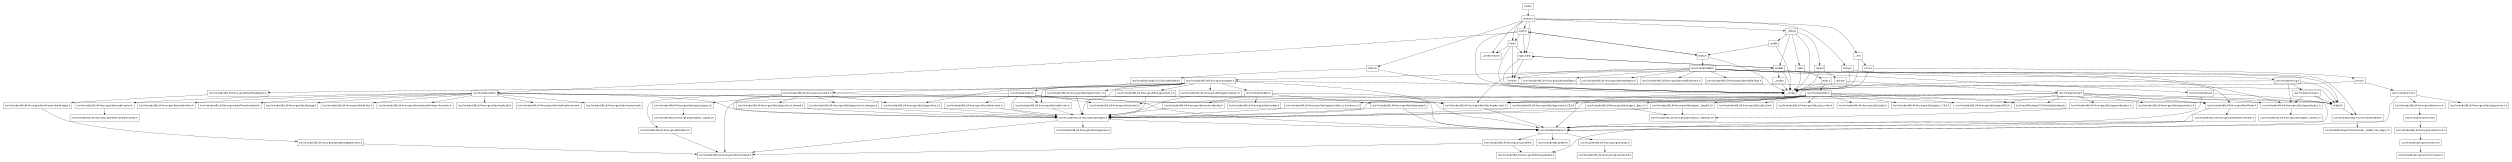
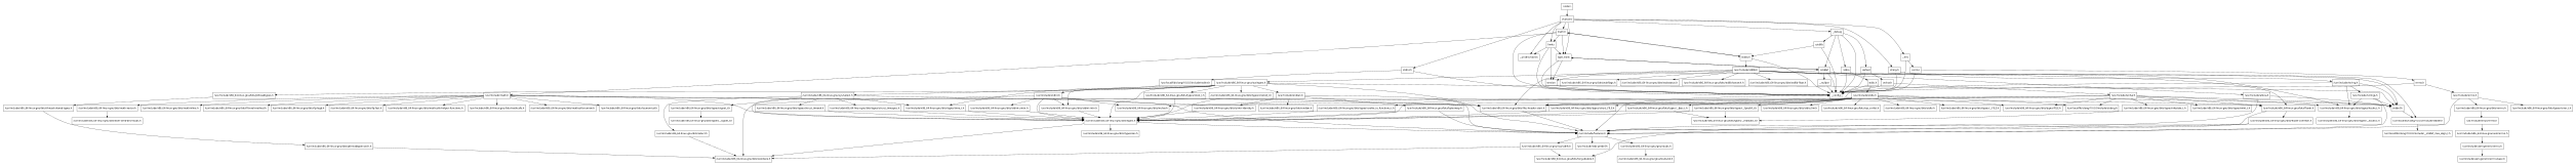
  digraph {
    fontname="Noto Sans"
    node [fontname="Noto Sans" shape=box]
    edge [fontname="Noto Sans"]
    n1 [label="\<stdin\>"]
    n2 [label=charconv]
    n3 [label=__errc]
    n4 [label=type_traits]
    n5 [label=limits]
    n6 [label=__undef_macros]
    n7 [label="stdint.h"]
    n8 [label="string.h"]
    n9 [label="math.h"]
    n10 [label=__debug]
    n11 [label=cerrno]
    n12 [label=__config]
    n13 [label=cstddef]
    n14 [label=version]
    n15 [label="/usr/local/lib/clang/10.0.0/include/stdint.h"]
    n16 [label="/usr/include/string.h"]
    n17 [label="stdlib.h"]
    n18 [label="/usr/include/math.h"]
    n19 [label=iosfwd]
    n20 [label=cstdlib]
    n21 [label=cstdio]
    n22 [label="/usr/include/x86_64-linux-gnu/gnu/stubs-64.h"]
    n23 [label="/usr/include/x86_64-linux-gnu/bits/types/cookie_io_functions_t.h"]
    n24 [label="/usr/include/x86_64-linux-gnu/bits/types.h"]
    n25 [label="/usr/include/features.h"]
    n26 [label="/usr/include/x86_64-linux-gnu/bits/wordsize.h"]
    n27 [label="/usr/include/x86_64-linux-gnu/bits/typesizes.h"]
    n28 [label="/usr/include/x86_64-linux-gnu/bits/stdio_lim.h"]
    n29 [label="/usr/include/x86_64-linux-gnu/bits/sys_errlist.h"]
    n30 [label="/usr/include/x86_64-linux-gnu/bits/stdio.h"]
    n31 [label="errno.h"]
    n32 [label="/usr/include/errno.h"]
    n33 [label="/usr/include/x86_64-linux-gnu/bits/errno.h"]
    n34 [label="/usr/include/x86_64-linux-gnu/bits/types/error_t.h"]
    n35 [label="/usr/include/linux/errno.h"]
    n36 [label="/usr/include/stdc-predef.h"]
    n37 [label="/usr/include/x86_64-linux-gnu/sys/cdefs.h"]
    n38 [label="/usr/include/x86_64-linux-gnu/gnu/stubs.h"]
    n39 [label="/usr/include/x86_64-linux-gnu/asm/errno.h"]
    n40 [label="/usr/include/asm-generic/errno.h"]
    n41 [label="/usr/include/asm-generic/errno-base.h"]
    n42 [label="/usr/local/lib/clang/10.0.0/include/stddef.h"]
    n43 [label=__nullptr]
    n44 [label="/usr/local/lib/clang/10.0.0/include/__stddef_max_align_t.h"]
    n45 [label="/usr/include/stdint.h"]
    n46 [label="/usr/include/x86_64-linux-gnu/bits/libc-header-start.h"]
    n47 [label="/usr/include/x86_64-linux-gnu/bits/wchar.h"]
    n48 [label="/usr/include/x86_64-linux-gnu/bits/stdint-intn.h"]
    n49 [label="/usr/include/x86_64-linux-gnu/bits/stdint-uintn.h"]
    n50 [label="stddef.h"]
    n51 [label="/usr/include/x86_64-linux-gnu/bits/types/locale_t.h"]
    n52 [label="/usr/include/strings.h"]
    n53 [label="/usr/include/x86_64-linux-gnu/bits/types/__locale_t.h"]
    n54 [label="/usr/include/x86_64-linux-gnu/bits/long-double.h"]
    n55 [label="/usr/include/stdlib.h"]
    n56 [label="/usr/include/x86_64-linux-gnu/bits/floatn.h"]
    n57 [label="/usr/include/x86_64-linux-gnu/bits/math-vector.h"]
    n58 [label="/usr/include/x86_64-linux-gnu/bits/flt-eval-method.h"]
    n59 [label="/usr/include/x86_64-linux-gnu/bits/fp-logb.h"]
    n60 [label="/usr/include/x86_64-linux-gnu/bits/fp-fast.h"]
    n61 [label="/usr/include/x86_64-linux-gnu/bits/mathcalls-helper-functions.h"]
    n62 [label="/usr/include/x86_64-linux-gnu/bits/mathcalls.h"]
    n63 [label="/usr/include/x86_64-linux-gnu/bits/mathcalls-narrow.h"]
    n64 [label="/usr/include/x86_64-linux-gnu/bits/iscanonical.h"]
    n65 [label="/usr/include/x86_64-linux-gnu/bits/mathinline.h"]
    n66 [label="/usr/include/x86_64-linux-gnu/bits/waitflags.h"]
    n67 [label="/usr/include/x86_64-linux-gnu/bits/waitstatus.h"]
    n68 [label="/usr/include/x86_64-linux-gnu/sys/types.h"]
    n69 [label="/usr/include/alloca.h"]
    n70 [label="/usr/include/x86_64-linux-gnu/bits/stdlib-bsearch.h"]
    n71 [label="/usr/include/x86_64-linux-gnu/bits/stdlib-float.h"]
    n72 [label="/usr/include/x86_64-linux-gnu/bits/floatn-common.h"]
    n73 [label="/usr/include/x86_64-linux-gnu/bits/types/clock_t.h"]
    n74 [label="/usr/include/x86_64-linux-gnu/bits/types/clockid_t.h"]
    n75 [label="/usr/include/x86_64-linux-gnu/bits/types/time_t.h"]
-   n76 [label="/usr/include/x86_64-linux-gnu/bits/types/timer_t.h"]
    n77 [label="/usr/include/endian.h"]
    n78 [label="/usr/include/x86_64-linux-gnu/sys/select.h"]
    n79 [label="/usr/include/x86_64-linux-gnu/bits/pthreadtypes.h"]
    n80 [label="/usr/include/x86_64-linux-gnu/bits/endian.h"]
    n81 [label="/usr/include/x86_64-linux-gnu/bits/byteswap.h"]
    n82 [label="/usr/include/x86_64-linux-gnu/bits/uintn-identity.h"]
    n83 [label="/usr/include/x86_64-linux-gnu/bits/select.h"]
    n84 [label="/usr/include/x86_64-linux-gnu/bits/types/sigset_t.h"]
    n85 [label="/usr/include/x86_64-linux-gnu/bits/types/struct_timeval.h"]
    n86 [label="/usr/include/x86_64-linux-gnu/bits/types/struct_timespec.h"]
    n87 [label="/usr/include/x86_64-linux-gnu/bits/thread-shared-types.h"]
    n88 [label="/usr/include/x86_64-linux-gnu/bits/types/__sigset_t.h"]
    n89 [label="/usr/include/x86_64-linux-gnu/bits/pthreadtypes-arch.h"]
    n90 [label="/usr/include/x86_64-linux-gnu/bits/libm-simd-decl-stubs.h"]
    n91 [label="wchar.h"]
    n92 [label="stdio.h"]
    n93 [label="/usr/include/wchar.h"]
    n94 [label="/usr/local/lib/clang/10.0.0/include/stdarg.h"]
    n95 [label="/usr/include/x86_64-linux-gnu/bits/types/wint_t.h"]
    n96 [label="/usr/include/x86_64-linux-gnu/bits/types/mbstate_t.h"]
    n97 [label="/usr/include/x86_64-linux-gnu/bits/types/FILE.h"]
-   n98 [label="/usr/include/x86_64-linux-gnu/bits/alloca/__mbstate_t.h"]
+   n98 [label="/usr/include/x86_64-linux-gnu/bits/types/__mbstate_t.h"]
    n99 [label="/usr/include/x86_64-linux-gnu/bits/types/__FILE.h"]
    n100 [label="/usr/include/stdio.h"]
    n101 [label="/usr/include/x86_64-linux-gnu/bits/types/__fpos_t.h"]
    n102 [label="/usr/include/x86_64-linux-gnu/bits/types/__fpos64_t.h"]
    n103 [label="/usr/include/x86_64-linux-gnu/bits/types/struct_FILE.h"]
    n1 -> n2
    n2 -> n3
    n2 -> n4
    n2 -> n5
    n2 -> n6
    n2 -> n7
    n2 -> n8
    n2 -> n9
    n2 -> n10
    n3 -> n11
    n3 -> n12
    n4 -> n12
    n4 -> n13
    n4 -> n14
    n5 -> n4
    n5 -> n6
    n5 -> n12
    n5 -> n14
    n7 -> n12
    n7 -> n15
    n8 -> n12
    n8 -> n16
    n9 -> n4
    n9 -> n5
    n9 -> n12
    n9 -> n17
    n9 -> n18
    n10 -> n12
    n10 -> n13
    n10 -> n19
    n10 -> n20
    n10 -> n21
    n11 -> n12
    n11 -> n31
    n12 -> n25
    n13 -> n4
    n13 -> n12
    n13 -> n14
    n13 -> n42
    n13 -> n43
    n14 -> n12
    n15 -> n45
    n16 -> n46
    n16 -> n50
    n16 -> n51
    n16 -> n52
    n17 -> n9
    n17 -> n12
    n17 -> n55
    n18 -> n24
    n18 -> n46
    n18 -> n56
    n18 -> n57
    n18 -> n58
    n18 -> n59
    n18 -> n60
    n18 -> n61
    n18 -> n62
    n18 -> n63
    n18 -> n64
    n18 -> n65
    n19 -> n12
    n19 -> n91
    n20 -> n12
    n20 -> n17
    n21 -> n12
    n21 -> n92
    n23 -> n24
    n24 -> n25
    n24 -> n26
    n24 -> n27
    n25 -> n36
    n25 -> n37
    n25 -> n38
    n31 -> n12
    n31 -> n32
    n32 -> n25
    n32 -> n33
    n32 -> n34
    n33 -> n35
    n35 -> n39
    n37 -> n26
    n37 -> n54
    n38 -> n22
    n39 -> n40
    n40 -> n41
    n42 -> n44
    n43 -> n12
    n45 -> n24
    n45 -> n26
    n45 -> n46
    n45 -> n47
    n45 -> n48
    n45 -> n49
    n46 -> n25
    n48 -> n24
    n49 -> n24
    n50 -> n42
    n51 -> n53
    n52 -> n25
    n52 -> n50
    n52 -> n51
    n55 -> n46
    n55 -> n50
    n55 -> n51
    n55 -> n56
    n55 -> n66
    n55 -> n67
    n55 -> n68
    n55 -> n69
    n55 -> n70
    n55 -> n71
    n56 -> n25
    n56 -> n72
    n57 -> n90
    n68 -> n24
    n68 -> n25
    n68 -> n48
    n68 -> n50
    n68 -> n73
    n68 -> n74
    n68 -> n75
-   n68 -> n76
    n68 -> n77
    n68 -> n78
    n68 -> n79
    n69 -> n25
    n69 -> n50
    n72 -> n25
    n72 -> n54
    n73 -> n24
    n74 -> n24
    n75 -> n24
-   n76 -> n24
    n77 -> n25
    n77 -> n80
    n77 -> n81
    n77 -> n82
    n78 -> n24
    n78 -> n25
    n78 -> n75
    n78 -> n83
    n78 -> n84
    n78 -> n85
    n78 -> n86
    n79 -> n87
    n81 -> n24
    n81 -> n25
    n82 -> n24
    n83 -> n26
    n84 -> n88
    n85 -> n24
    n86 -> n24
    n87 -> n89
    n89 -> n26
    n91 -> n12
    n91 -> n93
    n92 -> n12
    n92 -> n100
    n93 -> n46
    n93 -> n47
    n93 -> n50
    n93 -> n51
    n93 -> n56
    n93 -> n94
    n93 -> n95
    n93 -> n96
    n93 -> n97
    n96 -> n98
    n100 -> n23
    n100 -> n24
    n100 -> n28
    n100 -> n29
    n100 -> n30
    n100 -> n46
    n100 -> n50
    n100 -> n94
    n100 -> n97
    n100 -> n99
    n100 -> n101
    n100 -> n102
    n100 -> n103
    n101 -> n24
    n101 -> n98
    n102 -> n24
    n102 -> n98
    n103 -> n24
  }
